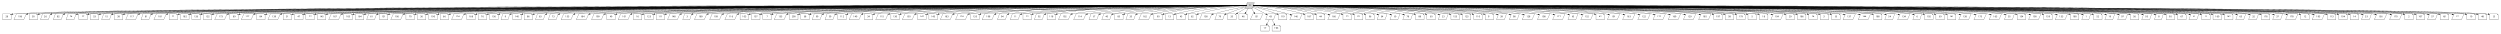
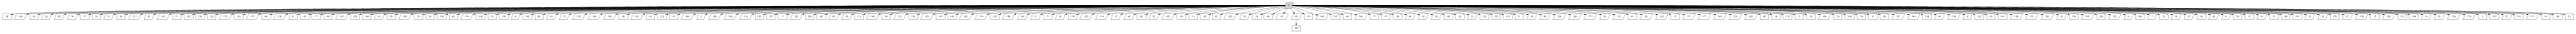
  digraph {
    fontname="Noto Sans"
    node [fillcolor=white fontname="Noto Sans" shape=note style=filled]
    edge [fontname="Noto Sans"]
    0 [fillcolor=grey82 shape=parallelogram]
    n2 [label="28\n"]
    n3 [label="196\n" shape=parallelogram]
    n4 [label="50\n"]
    n5 [label="26\n" shape=parallelogram]
    n6 [label="82\n" shape=parallelogram]
    n7 [label="74\n" shape=parallelogram]
    n8 [label="27\n"]
    n9 [label="53\n"]
    n10 [label="15\n" shape=parallelogram]
    n11 [label="38\n"]
    n12 [label="117\n" shape=parallelogram]
    n13 [label="81\n" shape=parallelogram]
    n14 [label="181\n" shape=parallelogram]
    n15 [label="71\n"]
    n16 [label="182\n"]
    n17 [label="126\n"]
    n18 [label="132\n"]
    n19 [label="173\n" shape=parallelogram]
    n20 [label="89\n"]
    n21 [label="127\n" shape=parallelogram]
    n22 [label="84\n"]
    n23 [label="139\n" shape=parallelogram]
    n24 [label="51\n"]
    n25 [label="47\n"]
    n26 [label="77\n"]
    n27 [label="145\n"]
    n28 [label="167\n" shape=parallelogram]
    n29 [label="105\n"]
    n30 [label="164\n"]
    n31 [label="61\n" shape=parallelogram]
    n32 [label="151\n"]
    n33 [label="106\n" shape=parallelogram]
    n34 [label="70\n"]
    n35 [label="36\n"]
    n36 [label="190\n"]
    n37 [label="66\n"]
    n38 [label="124\n" shape=parallelogram]
    n39 [label="168\n"]
    n40 [label="76\n"]
    n41 [label="156\n"]
    n42 [label="9\n" shape=parallelogram]
    n43 [label="140\n"]
    n44 [label="86\n"]
    n45 [label="63\n" shape=parallelogram]
    n46 [label="73\n" shape=parallelogram]
    n47 [label="155\n" shape=parallelogram]
    n48 [label="184\n" shape=parallelogram]
    n49 [label="199\n" shape=parallelogram]
    n50 [label="49\n"]
    n51 [label="101\n" shape=parallelogram]
    n52 [label="16\n"]
    n53 [label="123\n"]
    n54 [label="111\n"]
    n55 [label="148\n" shape=parallelogram]
    n56 [label="3\n" shape=parallelogram]
    n57 [label="189\n" shape=parallelogram]
    n58 [label="109\n" shape=parallelogram]
    n59 [label="116\n" shape=parallelogram]
    n60 [label="103\n"]
    n61 [label="157\n"]
    n62 [label="7\n"]
    n63 [label="135\n" shape=parallelogram]
    n64 [label="200\n"]
    n65 [label="68\n"]
    n66 [label="99\n" shape=parallelogram]
    n67 [label="59\n" shape=parallelogram]
    n68 [label="112\n"]
    n69 [label="149\n" shape=parallelogram]
    n70 [label="34\n"]
    n71 [label="115\n" shape=parallelogram]
    n72 [label="130\n"]
    n73 [label="150\n" shape=parallelogram]
    n74 [label="147\n"]
    n75 [label="143\n"]
    n76 [label="183\n" shape=parallelogram]
    n77 [label="174\n" shape=parallelogram]
    n78 [label="120\n"]
    n79 [label="198\n" shape=parallelogram]
    n80 [label="94\n" shape=parallelogram]
    n81 [label="11\n" shape=parallelogram]
    n82 [label="22\n"]
    n83 [label="92\n" shape=parallelogram]
    n84 [label="118\n"]
    n85 [label="102\n" shape=parallelogram]
    n86 [label="114\n" shape=parallelogram]
    n87 [label="87\n" shape=parallelogram]
    n88 [label="40\n" shape=parallelogram]
    n89 [label="85\n"]
    n90 [label="35\n" shape=parallelogram]
    n91 [label="162\n" shape=parallelogram]
    n92 [label="90\n"]
    n93 [label="13\n"]
    n94 [label="45\n"]
    n95 [label="62\n"]
    n96 [label="158\n" shape=parallelogram]
    n97 [label="79\n" shape=parallelogram]
    n98 [label="20\n"]
    n99 [label="46\n"]
    n100 [label="131\n" shape=parallelogram]
    n101 [label="43\n" shape=parallelogram]
    n102 [label="119\n"]
    n103 [label="146\n" shape=parallelogram]
    n104 [label="187\n"]
    n105 [label="44\n"]
    n106 [label="166\n" shape=parallelogram]
    n107 [label="72\n"]
    n108 [label="121\n"]
    n109 [label="96\n"]
    n110 [label="64\n" shape=parallelogram]
    n111 [label="80\n" shape=parallelogram]
    n112 [label="78\n" shape=parallelogram]
    n113 [label="88\n"]
    n114 [label="60\n"]
    n115 [label="23\n" shape=parallelogram]
    n116 [label="153\n"]
    n117 [label="125\n"]
    n118 [label="110\n"]
    n119 [label="91\n"]
    n120 [label="39\n" shape=parallelogram]
    n121 [label="98\n" shape=parallelogram]
    n122 [label="128\n" shape=parallelogram]
    n123 [label="108\n" shape=parallelogram]
    n124 [label="177\n" shape=parallelogram]
    n125 [label="30\n" shape=parallelogram]
    n126 [label="152\n" shape=parallelogram]
    n127 [label="42\n"]
    n128 [label="191\n" shape=parallelogram]
    n129 [label="163\n" shape=parallelogram]
    n130 [label="17\n"]
    n131 [label="122\n" shape=parallelogram]
    n132 [label="172\n" shape=parallelogram]
    n133 [label="169\n" shape=parallelogram]
    n134 [label="129\n" shape=parallelogram]
    n135 [label="185\n" shape=parallelogram]
    n136 [label="197\n"]
    n137 [label="58\n"]
    n138 [label="179\n"]
    n139 [label="5\n"]
    n140 [label="18\n"]
    n141 [label="104\n" shape=parallelogram]
    n142 [label="29\n"]
    n143 [label="186\n"]
    n144 [label="24\n"]
    n145 [label="31\n"]
    n146 [label="83\n"]
    n147 [label="137\n" shape=parallelogram]
    n148 [label="144\n" shape=parallelogram]
    n149 [label="188\n"]
    n150 [label="54\n" shape=parallelogram]
    n151 [label="134\n" shape=parallelogram]
    n152 [label="6\n" shape=parallelogram]
    n153 [label="192\n"]
    n154 [label="69\n"]
    n155 [label="141\n"]
    n156 [label="138\n" shape=parallelogram]
    n157 [label="175\n" shape=parallelogram]
    n158 [label="165\n" shape=parallelogram]
    n159 [label="55\n" shape=parallelogram]
    n160 [label="154\n"]
    n161 [label="100\n" shape=parallelogram]
    n162 [label="159\n"]
    n163 [label="133\n" shape=parallelogram]
+   n164 [label="4\n" shape=parallelogram]
    n165 [label="180\n"]
    n166 [label="1\n" shape=parallelogram]
    n167 [label="52\n"]
    n168 [label="19\n" shape=parallelogram]
    n169 [label="97\n" shape=parallelogram]
    n170 [label="56\n"]
    n171 [label="93\n" shape=parallelogram]
    n172 [label="8\n" shape=parallelogram]
    n173 [label="95\n"]
    n174 [label="67\n"]
    n175 [label="41\n" shape=parallelogram]
    n176 [label="21\n"]
    n177 [label="160\n"]
    n178 [label="142\n"]
    n179 [label="65\n" shape=parallelogram]
    n180 [label="32\n" shape=parallelogram]
    n181 [label="176\n"]
    n182 [label="37\n" shape=parallelogram]
    n183 [label="178\n" shape=parallelogram]
    n184 [label="12\n"]
    n185 [label="195\n" shape=parallelogram]
    n186 [label="113\n"]
    n187 [label="194\n"]
-   n188 [label="14\n"]
+   n188 [label="14\n" shape=parallelogram]
    n189 [label="33\n" shape=parallelogram]
    n190 [label="136\n" shape=parallelogram]
    n191 [label="170\n" shape=parallelogram]
    n192 [label="2\n"]
    n193 [label="107\n"]
    n194 [label="57\n" shape=parallelogram]
    n195 [label="161\n"]
    n196 [label="171\n" shape=parallelogram]
    n197 [label="10\n"]
    n198 [label="48\n"]
    n199 [label="25\n"]
    n200 [label="193\n"]
    0 -> n2
    0 -> n3
    0 -> n4
    0 -> n5
    0 -> n6
    0 -> n7
    0 -> n8
    0 -> n9
    0 -> n10
    0 -> n11
    0 -> n12
    0 -> n13
    0 -> n14
    0 -> n15
    0 -> n16
    0 -> n17
    0 -> n18
    0 -> n19
    0 -> n20
    0 -> n21
    0 -> n22
    0 -> n23
    0 -> n24
    0 -> n25
    0 -> n26
    0 -> n27
    0 -> n28
    0 -> n29
    0 -> n30
    0 -> n31
    0 -> n32
    0 -> n33
    0 -> n34
    0 -> n35
    0 -> n36
    0 -> n37
    0 -> n38
    0 -> n39
    0 -> n40
    0 -> n41
    0 -> n42
    0 -> n43
    0 -> n44
    0 -> n45
    0 -> n46
    0 -> n47
    0 -> n48
    0 -> n49
    0 -> n50
    0 -> n51
    0 -> n52
    0 -> n53
    0 -> n54
    0 -> n55
    0 -> n56
    0 -> n57
    0 -> n58
    0 -> n59
    0 -> n60
    0 -> n61
    0 -> n62
    0 -> n63
    0 -> n64
    0 -> n65
    0 -> n66
    0 -> n67
    0 -> n68
    0 -> n69
    0 -> n70
    0 -> n71
    0 -> n72
    0 -> n73
    0 -> n74
    0 -> n75
    0 -> n76
    0 -> n77
    0 -> n78
    0 -> n79
    0 -> n80
    0 -> n81
    0 -> n82
    0 -> n83
    0 -> n84
    0 -> n85
    0 -> n86
    0 -> n87
    0 -> n88
    0 -> n89
    0 -> n90
    0 -> n91
    0 -> n92
    0 -> n93
    0 -> n94
    0 -> n95
    0 -> n96
    0 -> n97
    0 -> n98
    0 -> n99
    0 -> n100
    0 -> n101
    0 -> n102
    0 -> n103
    0 -> n104
    0 -> n105
    0 -> n106
    0 -> n107
    0 -> n108
    0 -> n109
    0 -> n110
    0 -> n111
    0 -> n112
    0 -> n113
    0 -> n114
    0 -> n115
    0 -> n116
    0 -> n117
    0 -> n118
    0 -> n119
    0 -> n120
    0 -> n121
    0 -> n122
    0 -> n123
    0 -> n124
    0 -> n125
    0 -> n126
    0 -> n127
    0 -> n128
    0 -> n129
-   n101 -> n130
+   0 -> n130
    0 -> n131
    0 -> n132
    0 -> n133
    0 -> n134
    0 -> n135
    0 -> n136
    0 -> n137
    0 -> n138
    0 -> n139
    0 -> n140
    0 -> n141
    0 -> n142
    0 -> n143
    0 -> n144
    0 -> n145
    0 -> n146
    0 -> n147
    0 -> n148
    0 -> n149
    0 -> n150
    0 -> n151
    0 -> n152
    0 -> n153
    0 -> n154
    0 -> n155
    0 -> n156
    0 -> n157
    0 -> n158
    0 -> n159
    0 -> n160
    0 -> n161
    0 -> n162
    0 -> n163
+   0 -> n164
    0 -> n165
    0 -> n166
    0 -> n167
    0 -> n168
    0 -> n169
    0 -> n170
    0 -> n171
    0 -> n172
    0 -> n173
    0 -> n174
    0 -> n175
    0 -> n176
    0 -> n177
    0 -> n178
    0 -> n179
    0 -> n180
    0 -> n181
    0 -> n182
    0 -> n183
    0 -> n184
    0 -> n185
    0 -> n186
    0 -> n187
    0 -> n188
    0 -> n189
    0 -> n190
    0 -> n191
    0 -> n192
    0 -> n193
    0 -> n194
    0 -> n195
    0 -> n196
    0 -> n197
    0 -> n198
    0 -> n199
    n101 -> n200
  }
